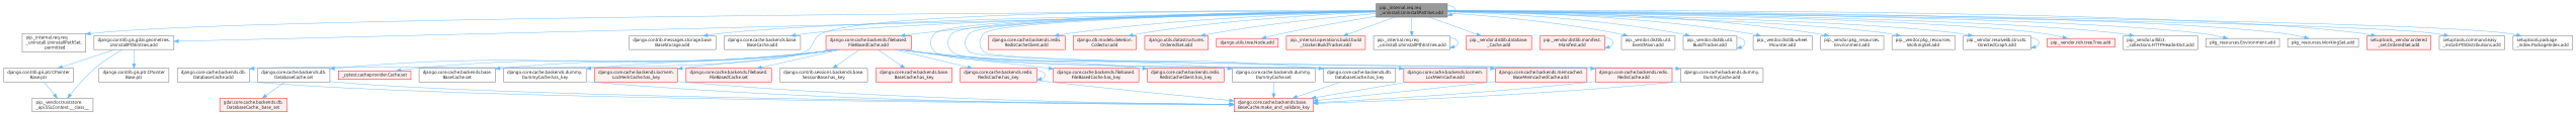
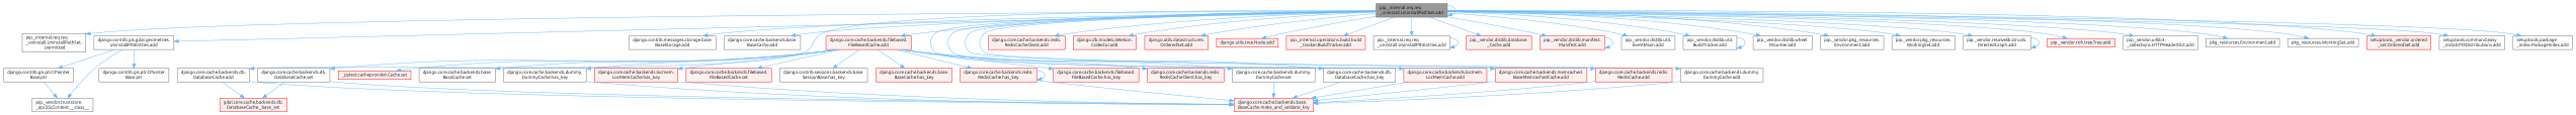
  digraph {
    fontname=Ubuntu
    rankdir=TB
    node [color=grey40 fillcolor=white fontname=Ubuntu fontsize=10 shape=box style=filled]
    edge [color=steelblue1 fontname=Ubuntu fontsize=10 labelfontname=Helvetica labelfontsize=10 style=solid]
    n1 [color=gray40 fillcolor=grey60 fontcolor=black height=0.2 label="pip._internal.req.req\l_uninstall.UninstallPathSet.add" width=0.4]
    n2 [height=0.2 label="pip._internal.req.req\l_uninstall.UninstallPathSet.\l_permitted" width=0.4]
    n3 [height=0.2 label="django.contrib.gis.gdal.geometries.\lUninstallPthEntries.add" width=0.4]
    n4 [height=0.2 label="django.contrib.messages.storage.base.\lBaseStorage.add" width=0.4]
    n5 [height=0.2 label="django.core.cache.backends.base.\lBaseCache.add" width=0.4]
    n6 [height=0.2 label="django.core.cache.backends.db.\lDatabaseCache.add" width=0.4]
    n7 [height=0.2 label="django.core.cache.backends.dummy.\lDummyCache.add" width=0.4]
    n8 [color=red fillcolor="#FFF0F0" height=0.2 label="django.core.cache.backends.filebased.\lFileBasedCache.add" width=0.4]
    n9 [color=red fillcolor="#FFF0F0" height=0.2 label="django.core.cache.backends.locmem.\lLocMemCache.add" width=0.4]
    n10 [color=red fillcolor="#FFF0F0" height=0.2 label="django.core.cache.backends.memcached.\lBaseMemcachedCache.add" width=0.4]
    n11 [color=red fillcolor="#FFF0F0" height=0.2 label="django.core.cache.backends.redis.\lRedisCache.add" width=0.4]
    n12 [color=red fillcolor="#FFF0F0" height=0.2 label="django.core.cache.backends.redis.\lRedisCacheClient.add" width=0.4]
    n13 [color=red fillcolor="#FFF0F0" height=0.2 label="django.db.models.deletion.\lCollector.add" width=0.4]
    n14 [color=red fillcolor="#FFF0F0" height=0.2 label="django.utils.datastructures.\lOrderedSet.add" width=0.4]
    n15 [color=red fillcolor="#FFF0F0" height=0.2 label="django.utils.tree.Node.add" width=0.4]
    n16 [color=red fillcolor="#FFF0F0" height=0.2 label="pip._internal.operations.build.build\l_tracker.BuildTracker.add" width=0.4]
    n17 [height=0.2 label="pip._internal.req.req\l_uninstall.UninstallPthEntries.add" width=0.4]
    n18 [color=red fillcolor="#FFF0F0" height=0.2 label="pip._vendor.distlib.database.\l_Cache.add" width=0.4]
    n19 [color=red fillcolor="#FFF0F0" height=0.2 label="pip._vendor.distlib.manifest.\lManifest.add" width=0.4]
    n20 [height=0.2 label="pip._vendor.distlib.util.\lEventMixin.add" width=0.4]
    n21 [height=0.2 label="pip._vendor.distlib.util.\lBuildTracker.add" width=0.4]
    n22 [height=0.2 label="pip._vendor.distlib.wheel.\lMounter.add" width=0.4]
    n23 [height=0.2 label="pip._vendor.pkg_resources.\lEnvironment.add" width=0.4]
    n24 [height=0.2 label="pip._vendor.pkg_resources.\lWorkingSet.add" width=0.4]
    n25 [height=0.2 label="pip._vendor.resolvelib.structs.\lDirectedGraph.add" width=0.4]
    n26 [color=red fillcolor="#FFF0F0" height=0.2 label="pip._vendor.rich.tree.Tree.add" width=0.4]
    n27 [height=0.2 label="pip._vendor.urllib3.\l_collections.HTTPHeaderDict.add" width=0.4]
    n28 [height=0.2 label="pkg_resources.Environment.add" width=0.4]
    n29 [height=0.2 label="pkg_resources.WorkingSet.add" width=0.4]
    n30 [color=red fillcolor="#FFF0F0" height=0.2 label="setuptools._vendor.ordered\l_set.OrderedSet.add" width=0.4]
    n31 [height=0.2 label="setuptools.command.easy\l_install.PthDistributions.add" width=0.4]
    n32 [height=0.2 label="setuptools.package\l_index.PackageIndex.add" width=0.4]
    n33 [height=0.2 label="pip._vendor.truststore.\l_api.SSLContext.__class__" width=0.4]
    n34 [height=0.2 label="django.contrib.gis.ptr.CPointer\lBase.ptr" width=0.4]
    n35 [height=0.2 label="django.contrib.gis.ptr.CPointer\lBase.ptr" width=0.4]
    n36 [color=red fillcolor="#FFF0F0" height=0.2 label="gdal.core.cache.backends.db.\lDatabaseCache._base_set" width=0.4]
    n37 [color=red fillcolor="#FFF0F0" height=0.2 label="django.core.cache.backends.base.\lBaseCache.make_and_validate_key" width=0.4]
    n38 [height=0.2 label="django.contrib.sessions.backends.base.\lSessionBase.has_key" width=0.4]
    n39 [color=red fillcolor="#FFF0F0" height=0.2 label="django.core.cache.backends.base.\lBaseCache.has_key" width=0.4]
    n40 [height=0.2 label="django.core.cache.backends.db.\lDatabaseCache.has_key" width=0.4]
    n41 [height=0.2 label="django.core.cache.backends.dummy.\lDummyCache.has_key" width=0.4]
    n42 [color=red fillcolor="#FFF0F0" height=0.2 label="django.core.cache.backends.filebased.\lFileBasedCache.has_key" width=0.4]
    n43 [color=red fillcolor="#FFF0F0" height=0.2 label="django.core.cache.backends.locmem.\lLocMemCache.has_key" width=0.4]
    n44 [color=red fillcolor="#FFF0F0" height=0.2 label="django.core.cache.backends.redis.\lRedisCache.has_key" width=0.4]
    n45 [color=red fillcolor="#FFF0F0" height=0.2 label="django.core.cache.backends.redis.\lRedisCacheClient.has_key" width=0.4]
    n46 [color=red fillcolor="#FFF0F0" height=0.2 label="_pytest.cacheprovider.Cache.set" width=0.4]
    n47 [height=0.2 label="django.core.cache.backends.base.\lBaseCache.set" width=0.4]
    n48 [height=0.2 label="django.core.cache.backends.db.\lDatabaseCache.set" width=0.4]
    n49 [height=0.2 label="django.core.cache.backends.dummy.\lDummyCache.set" width=0.4]
    n50 [color=red fillcolor="#FFF0F0" height=0.2 label="django.core.cache.backends.filebased.\lFileBasedCache.set" width=0.4]
    n1 -> n1
    n1 -> n2
    n1 -> n3
    n1 -> n4
    n1 -> n5
    n1 -> n6
    n1 -> n7
    n1 -> n8
    n1 -> n9
    n1 -> n10
    n1 -> n11
    n1 -> n12
    n1 -> n13
    n1 -> n14
    n1 -> n15
    n1 -> n16
    n1 -> n17
    n1 -> n18
+   n1 -> n19
    n1 -> n20
    n1 -> n21
    n1 -> n22
    n1 -> n23
    n1 -> n24
    n1 -> n25
    n1 -> n26
    n1 -> n27
    n1 -> n28
    n1 -> n29
    n1 -> n30
    n1 -> n31
    n1 -> n32
    n3 -> n33
    n3 -> n34
    n3 -> n35
+   n6 -> n36
    n6 -> n37
    n7 -> n37
    n8 -> n38
    n8 -> n39
    n8 -> n40
    n8 -> n41
    n8 -> n42
    n8 -> n43
    n8 -> n44
    n8 -> n45
    n8 -> n46
    n8 -> n47
    n8 -> n48
    n8 -> n49
    n8 -> n50
    n9 -> n37
    n10 -> n37
    n11 -> n37
    n17 -> n17
    n19 -> n19
    n21 -> n21
    n25 -> n25
    n34 -> n33
    n40 -> n37
    n41 -> n37
    n43 -> n37
    n44 -> n37
    n44 -> n44
    n48 -> n36
    n48 -> n37
    n49 -> n37
  }
